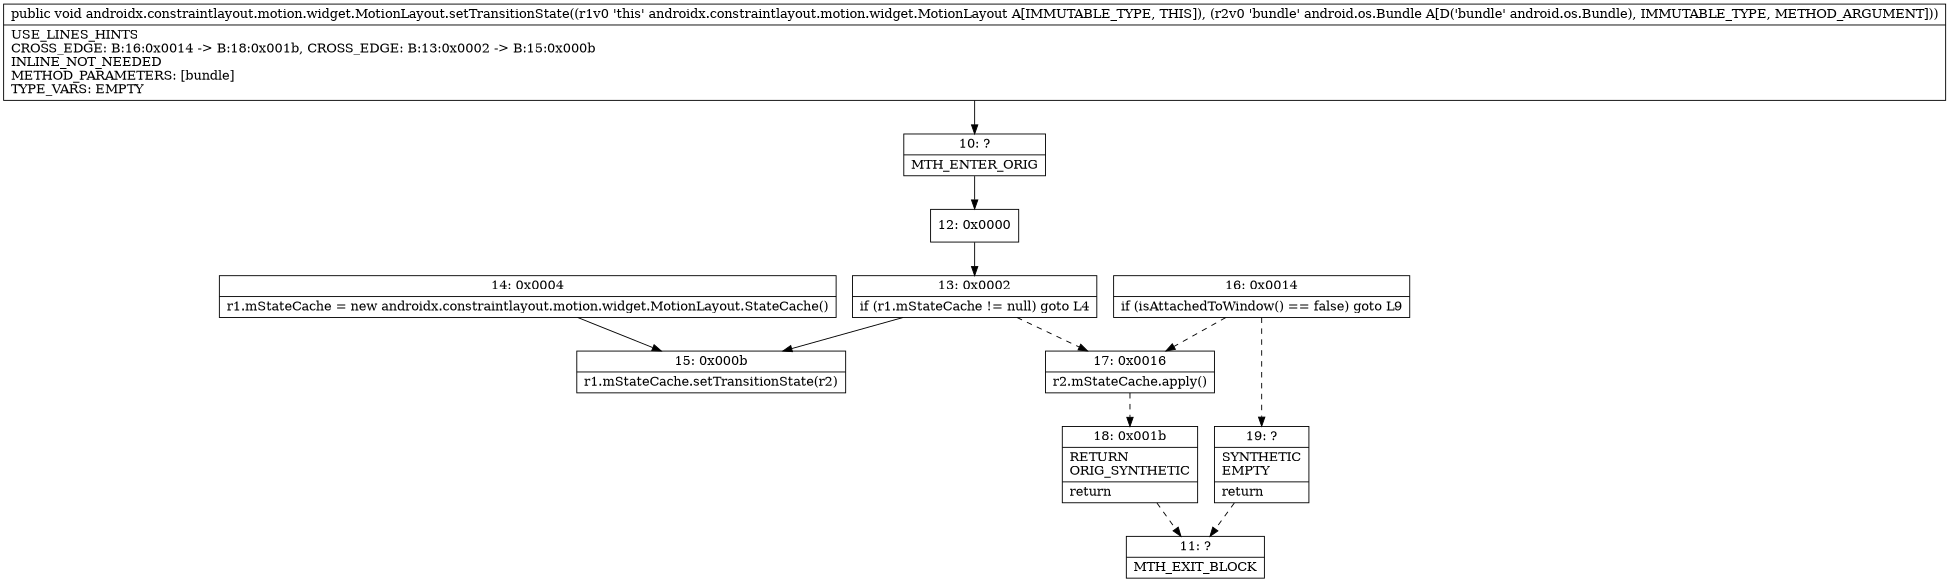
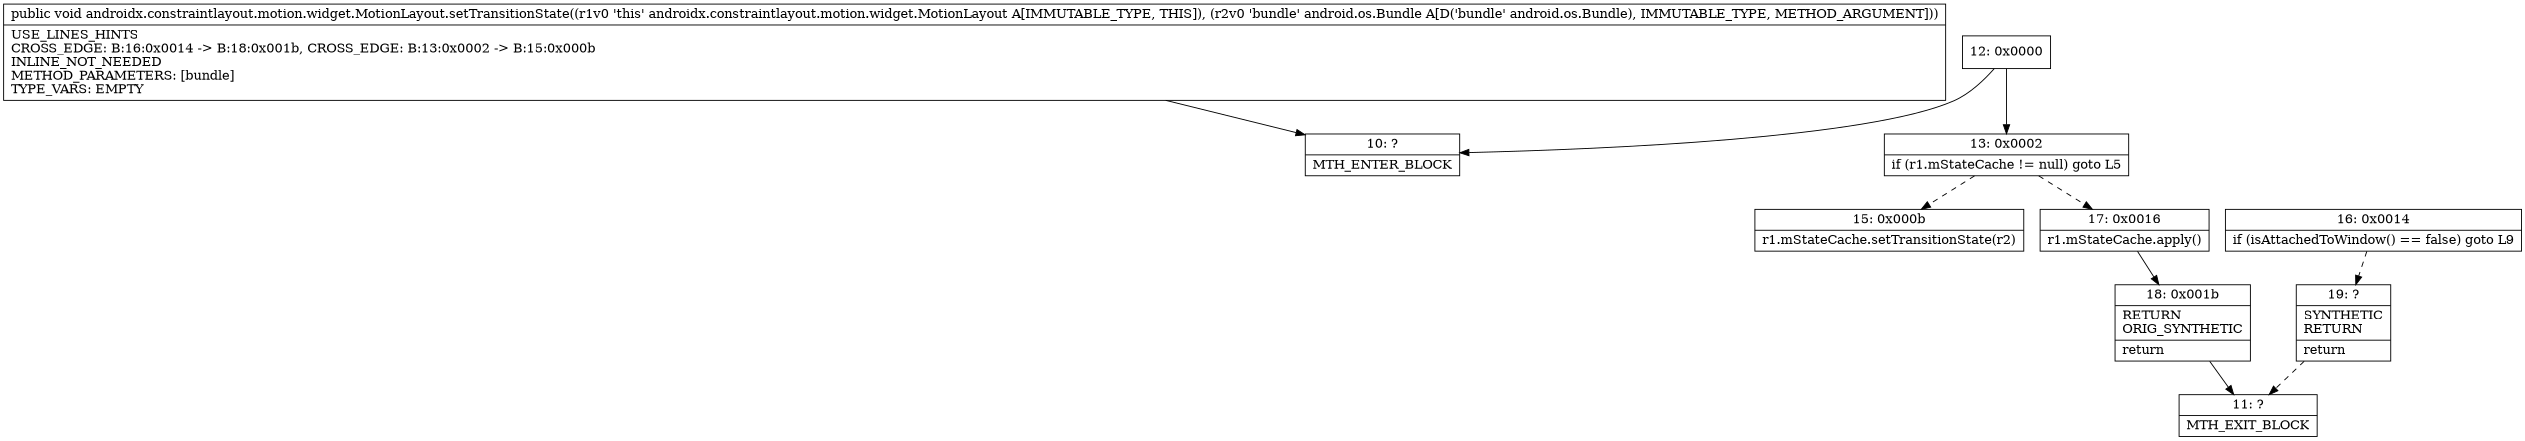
  digraph {
    node [shape=record]
-   n1 [label="{10\:\ ?|MTH_ENTER_ORIG\l}"]
+   n1 [label="{10\:\ ?|MTH_ENTER_BLOCK\l}"]
    n2 [label="{12\:\ 0x0000}"]
-   n3 [label="{13\:\ 0x0002|if (r1.mStateCache != null) goto L4\l}"]
+   n3 [label="{13\:\ 0x0002|if (r1.mStateCache != null) goto L5\l}"]
    n4 [label="{15\:\ 0x000b|r1.mStateCache.setTransitionState(r2)\l}"]
-   n5 [label="{17\:\ 0x0016|r2.mStateCache.apply()\l}"]
-   n6 [label="{14\:\ 0x0004|r1.mStateCache = new androidx.constraintlayout.motion.widget.MotionLayout.StateCache()\l}"]
+   n5 [label="{17\:\ 0x0016|r1.mStateCache.apply()\l}"]
    n7 [label="{16\:\ 0x0014|if (isAttachedToWindow() == false) goto L9\l}"]
-   n8 [label="{19\:\ ?|SYNTHETIC\lEMPTY\l|return\l}"]
+   n8 [label="{19\:\ ?|SYNTHETIC\lRETURN\l|return\l}"]
    n9 [label="{18\:\ 0x001b|RETURN\lORIG_SYNTHETIC\l|return\l}"]
    n10 [label="{11\:\ ?|MTH_EXIT_BLOCK\l}"]
    n11 [label="{public void androidx.constraintlayout.motion.widget.MotionLayout.setTransitionState((r1v0 'this' androidx.constraintlayout.motion.widget.MotionLayout A[IMMUTABLE_TYPE, THIS]), (r2v0 'bundle' android.os.Bundle A[D('bundle' android.os.Bundle), IMMUTABLE_TYPE, METHOD_ARGUMENT]))  | USE_LINES_HINTS\lCROSS_EDGE: B:16:0x0014 \-\> B:18:0x001b, CROSS_EDGE: B:13:0x0002 \-\> B:15:0x000b\lINLINE_NOT_NEEDED\lMETHOD_PARAMETERS: [bundle]\lTYPE_VARS: EMPTY\l}"]
-   n1 -> n2
+   n2 -> n1
    n2 -> n3
-   n3 -> n4
+   n3 -> n4 [style=dashed]
    n3 -> n5 [style=dashed]
-   n5 -> n9 [style=dashed]
-   n6 -> n4
-   n7 -> n5 [style=dashed]
+   n5 -> n9
    n7 -> n8 [style=dashed]
    n8 -> n10 [style=dashed]
-   n9 -> n10 [style=dashed]
+   n9 -> n10
    n11 -> n1
  }
